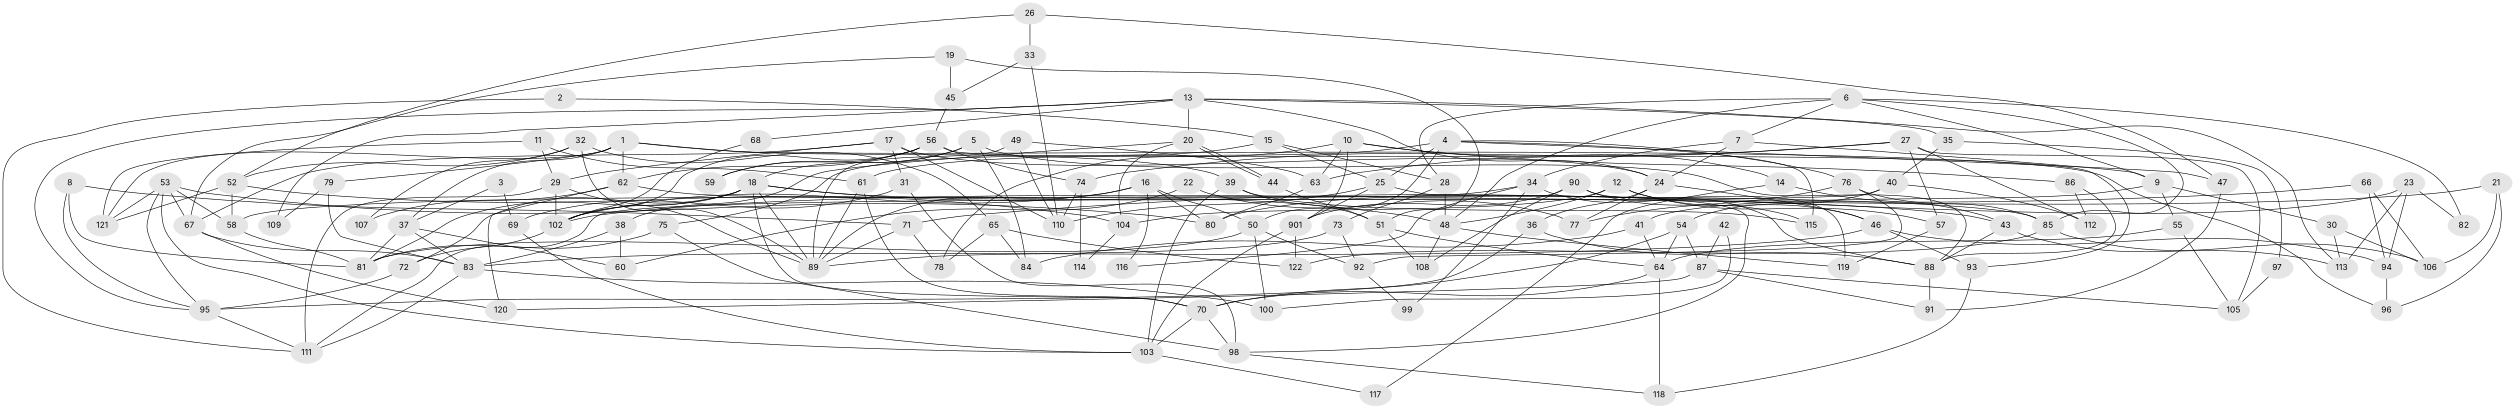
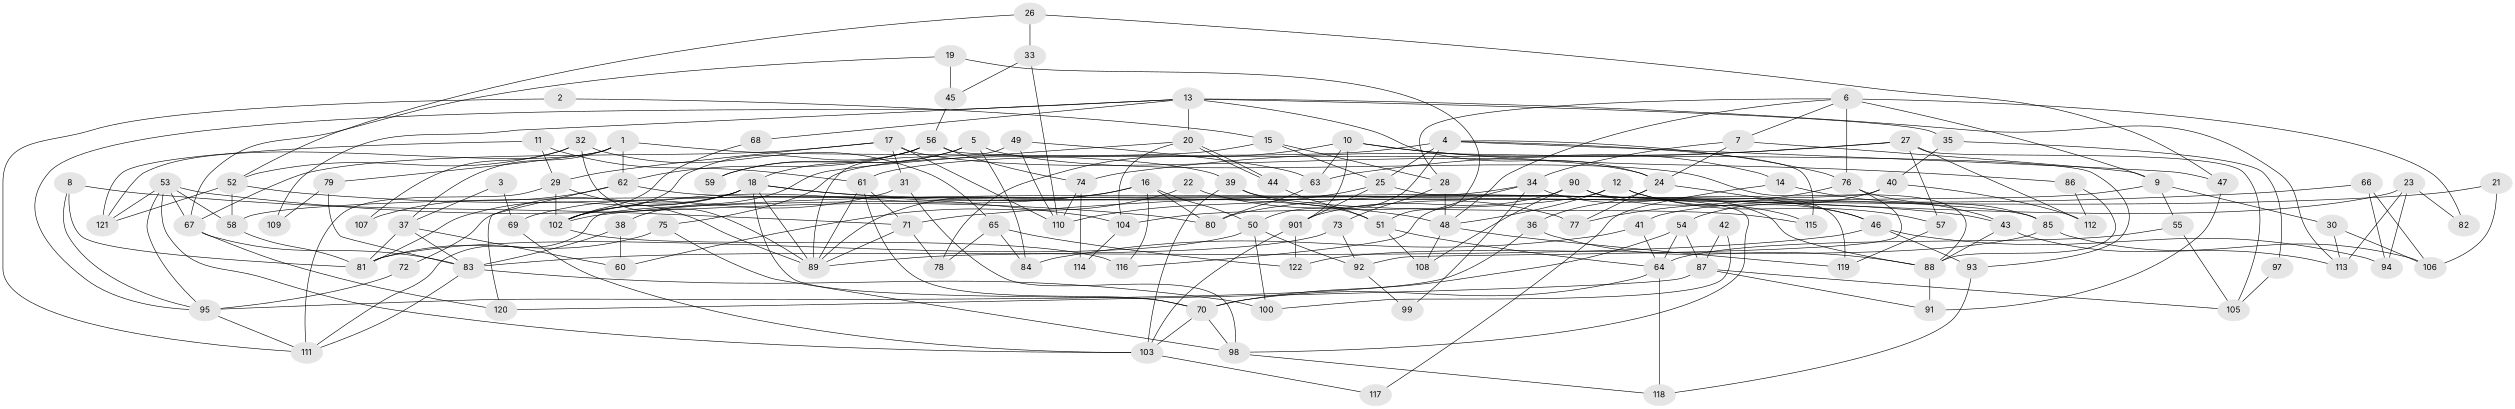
  graph {
    fontname=Inter
    node [color=gray90 fontname=Inter style=filled]
    edge [fontname=Inter]
    1
    37
    39
    62
    79
-   96
    121
    81
    60
    83
    115
    51
    103
    85
    107
    120
    109
    2
    15
    111
    25
    28
    75
    3
    69
    9
    30
    41
    55
    4
    47
    50
    61
    76
    n35 [label=901]
    110
    98
    91
    100
    92
    71
    89
    70
    77
    5
    18
    59
    84
    88
    48
    43
    72
    102
    6
    7
    82
    24
    34
    73
    108
    119
    106
    122
    46
    36
    116
    58
    99
    8
    95
    78
    113
    64
    105
    10
    14
    63
    86
    117
    80
    112
    11
    29
    12
    57
    104
    94
    93
    114
    13
    20
    35
    68
    38
    44
    40
    97
    16
    17
    31
    67
    19
    45
    56
    21
    22
    23
    118
    26
    33
    52
    27
    74
    32
    65
    54
    87
    42
    49
    53
    66
    90
    1 -- 37
    1 -- 39
    1 -- 62
    1 -- 79
-   1 -- 96
    1 -- 121
    37 -- 81
    37 -- 60
    37 -- 83
    39 -- 115
    39 -- 51
    39 -- 103
    62 -- 85
    62 -- 107
    62 -- 120
    79 -- 83
    79 -- 109
    83 -- 111
    83 -- 100
    51 -- 108
    51 -- 64
    103 -- 117
    85 -- 106
    85 -- 122
    2 -- 15
    2 -- 111
    15 -- 25
    15 -- 28
    15 -- 75
    25 -- n35
    25 -- 110
    25 -- 98
    28 -- 48
    28 -- 73
    75 -- 81
    75 -- 98
    3 -- 37
    3 -- 69
    69 -- 103
    9 -- 30
    9 -- 41
    9 -- 55
    30 -- 106
    30 -- 113
    41 -- 84
    41 -- 64
    55 -- 64
    55 -- 105
    4 -- 115
    4 -- 25
    4 -- 47
    4 -- 50
    4 -- 61
    4 -- 76
    47 -- 91
    50 -- 81
    50 -- 100
    50 -- 92
+   61 -- 71
    61 -- 89
    61 -- 70
    76 -- 85
    76 -- 92
    76 -- 77
    n35 -- 103
    n35 -- 122
    98 -- 118
    92 -- 99
    71 -- 89
    71 -- 78
    70 -- 103
    70 -- 98
    5 -- 18
    5 -- 59
    5 -- 84
    5 -- 88
    18 -- 81
    18 -- 89
    18 -- 70
    18 -- 48
    18 -- 43
    18 -- 72
    18 -- 102
    88 -- 91
    48 -- 108
    48 -- 119
    43 -- 88
    43 -- 113
    72 -- 95
-   102 -- 72
-   6 -- 85
+   102 -- 116
+   6 -- 76
    6 -- 28
    6 -- 9
    6 -- 48
    6 -- 7
    6 -- 82
    7 -- 9
    7 -- 24
    7 -- 34
    24 -- 77
    24 -- 46
    24 -- 36
    34 -- 88
    34 -- 116
    34 -- 58
    34 -- 99
    73 -- 92
    73 -- 89
    46 -- 83
    46 -- 94
    46 -- 93
    36 -- 88
    36 -- 95
    58 -- 81
    8 -- 81
    8 -- 71
    8 -- 95
    95 -- 111
    64 -- 70
    64 -- 118
    10 -- n35
    10 -- 78
    10 -- 14
    10 -- 63
    10 -- 86
    14 -- 43
    14 -- 117
    63 -- 80
    86 -- 88
    86 -- 112
    11 -- 121
    11 -- 61
    11 -- 29
    29 -- 111
    29 -- 89
    29 -- 102
    12 -- 48
    12 -- 46
    12 -- 57
    12 -- 104
    57 -- 119
    104 -- 114
-   94 -- 96
    93 -- 118
    13 -- 109
    13 -- 24
    13 -- 95
    13 -- 113
    13 -- 20
    13 -- 35
    13 -- 68
    20 -- 104
    20 -- 38
    20 -- 44
    20 -- 44
    35 -- 40
    35 -- 97
    68 -- 102
    38 -- 60
    38 -- 83
    44 -- 51
    40 -- 111
    40 -- 112
    40 -- 54
    97 -- 105
    16 -- 50
    16 -- 89
    16 -- 102
    16 -- 116
    16 -- 80
    17 -- 110
    17 -- 24
    17 -- 29
    17 -- 31
    17 -- 67
    31 -- 69
    31 -- 98
    67 -- 83
    67 -- 120
    19 -- 51
    19 -- 67
    19 -- 45
    45 -- 56
    56 -- 62
    56 -- 59
    56 -- 102
    56 -- 93
    56 -- 74
-   21 -- 96
    21 -- 102
    21 -- 106
    22 -- 60
    22 -- 77
    23 -- 82
    23 -- 113
    23 -- 80
    23 -- 94
    26 -- 47
    26 -- 33
    26 -- 52
    33 -- 110
    33 -- 45
    52 -- 121
    52 -- 58
    52 -- 104
    27 -- 105
    27 -- 63
    27 -- 112
    27 -- 57
    27 -- 74
    74 -- 110
    74 -- 114
    32 -- 107
    32 -- 89
    32 -- 52
    32 -- 65
    65 -- 84
    65 -- 122
    65 -- 78
    54 -- 70
    54 -- 64
    54 -- 87
    87 -- 120
    87 -- 91
    87 -- 105
    42 -- 100
    42 -- 87
    49 -- 110
    49 -- 89
    49 -- 63
    53 -- 121
    53 -- 103
    53 -- 58
    53 -- 95
    53 -- 80
    53 -- 67
    66 -- 71
    66 -- 106
    66 -- 94
    90 -- 115
    90 -- n35
    90 -- 108
    90 -- 119
  }
